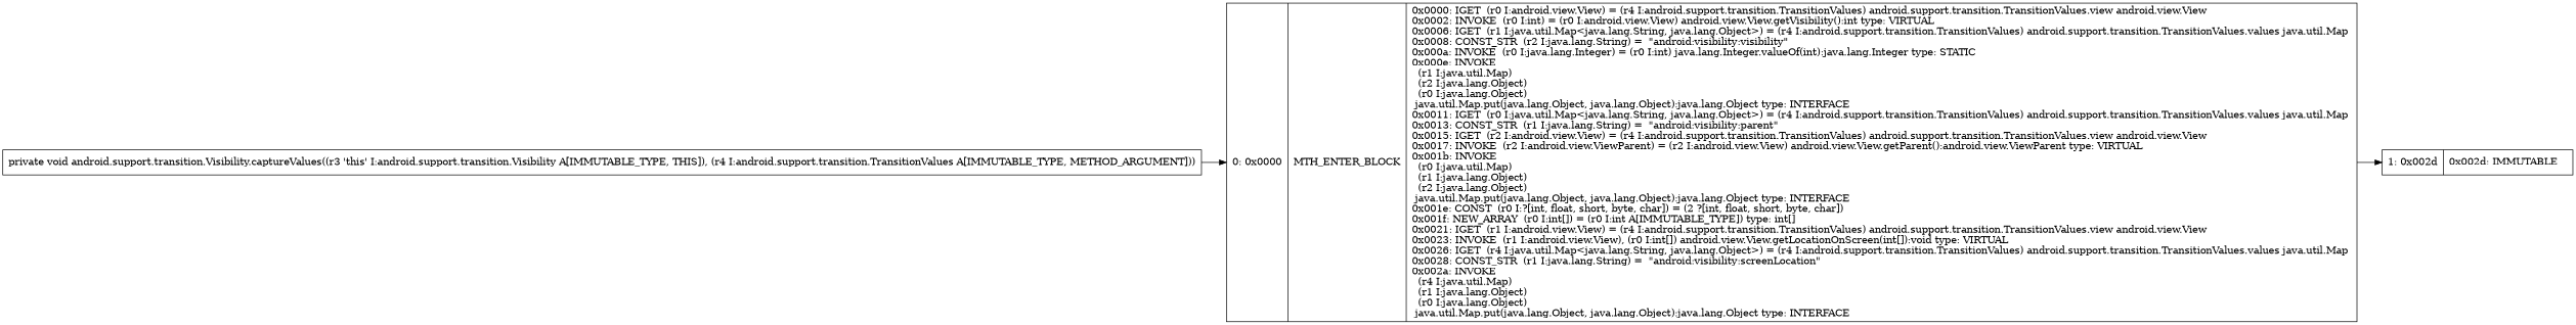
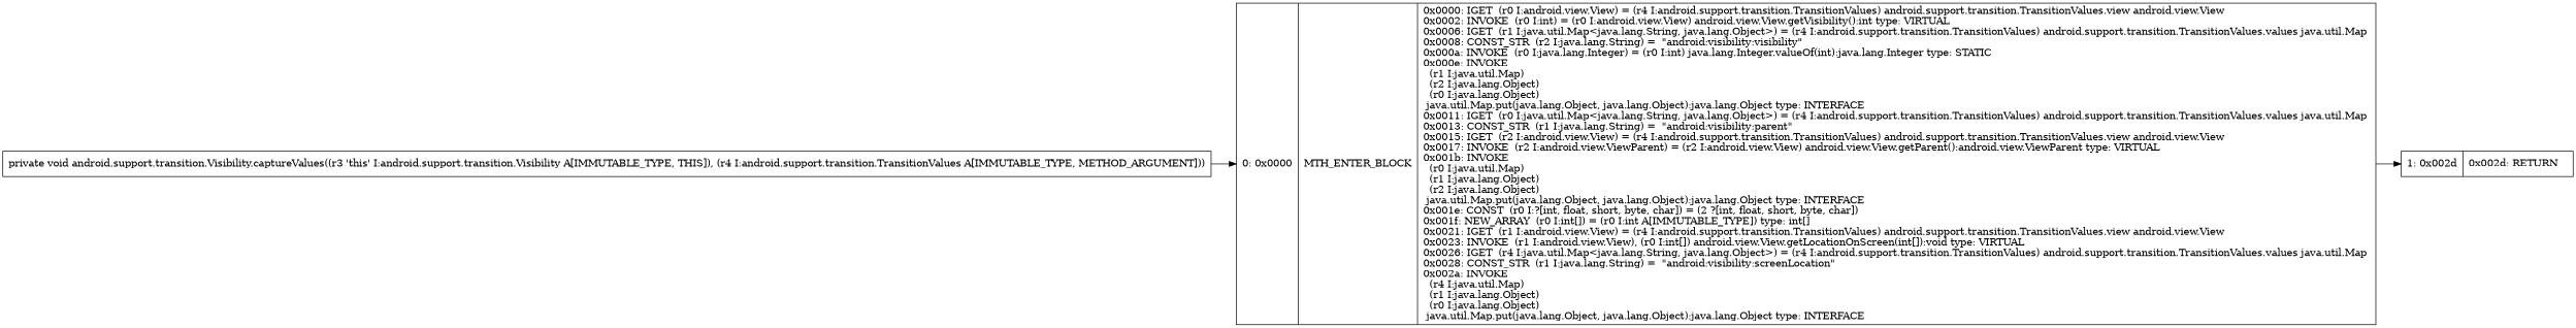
  digraph {
    rankdir=LR
    node [shape=record]
    n1 [label="{0\:\ 0x0000|MTH_ENTER_BLOCK\l|0x0000: IGET  (r0 I:android.view.View) = (r4 I:android.support.transition.TransitionValues) android.support.transition.TransitionValues.view android.view.View \l0x0002: INVOKE  (r0 I:int) = (r0 I:android.view.View) android.view.View.getVisibility():int type: VIRTUAL \l0x0006: IGET  (r1 I:java.util.Map\<java.lang.String, java.lang.Object\>) = (r4 I:android.support.transition.TransitionValues) android.support.transition.TransitionValues.values java.util.Map \l0x0008: CONST_STR  (r2 I:java.lang.String) =  \"android:visibility:visibility\" \l0x000a: INVOKE  (r0 I:java.lang.Integer) = (r0 I:int) java.lang.Integer.valueOf(int):java.lang.Integer type: STATIC \l0x000e: INVOKE  \l  (r1 I:java.util.Map)\l  (r2 I:java.lang.Object)\l  (r0 I:java.lang.Object)\l java.util.Map.put(java.lang.Object, java.lang.Object):java.lang.Object type: INTERFACE \l0x0011: IGET  (r0 I:java.util.Map\<java.lang.String, java.lang.Object\>) = (r4 I:android.support.transition.TransitionValues) android.support.transition.TransitionValues.values java.util.Map \l0x0013: CONST_STR  (r1 I:java.lang.String) =  \"android:visibility:parent\" \l0x0015: IGET  (r2 I:android.view.View) = (r4 I:android.support.transition.TransitionValues) android.support.transition.TransitionValues.view android.view.View \l0x0017: INVOKE  (r2 I:android.view.ViewParent) = (r2 I:android.view.View) android.view.View.getParent():android.view.ViewParent type: VIRTUAL \l0x001b: INVOKE  \l  (r0 I:java.util.Map)\l  (r1 I:java.lang.Object)\l  (r2 I:java.lang.Object)\l java.util.Map.put(java.lang.Object, java.lang.Object):java.lang.Object type: INTERFACE \l0x001e: CONST  (r0 I:?[int, float, short, byte, char]) = (2 ?[int, float, short, byte, char]) \l0x001f: NEW_ARRAY  (r0 I:int[]) = (r0 I:int A[IMMUTABLE_TYPE]) type: int[] \l0x0021: IGET  (r1 I:android.view.View) = (r4 I:android.support.transition.TransitionValues) android.support.transition.TransitionValues.view android.view.View \l0x0023: INVOKE  (r1 I:android.view.View), (r0 I:int[]) android.view.View.getLocationOnScreen(int[]):void type: VIRTUAL \l0x0026: IGET  (r4 I:java.util.Map\<java.lang.String, java.lang.Object\>) = (r4 I:android.support.transition.TransitionValues) android.support.transition.TransitionValues.values java.util.Map \l0x0028: CONST_STR  (r1 I:java.lang.String) =  \"android:visibility:screenLocation\" \l0x002a: INVOKE  \l  (r4 I:java.util.Map)\l  (r1 I:java.lang.Object)\l  (r0 I:java.lang.Object)\l java.util.Map.put(java.lang.Object, java.lang.Object):java.lang.Object type: INTERFACE \l}"]
-   n2 [label="{1\:\ 0x002d|0x002d: IMMUTABLE   \l}"]
+   n2 [label="{1\:\ 0x002d|0x002d: RETURN   \l}"]
    n3 [label="{private void android.support.transition.Visibility.captureValues((r3 'this' I:android.support.transition.Visibility A[IMMUTABLE_TYPE, THIS]), (r4 I:android.support.transition.TransitionValues A[IMMUTABLE_TYPE, METHOD_ARGUMENT])) }"]
    n1 -> n2
    n3 -> n1
  }
